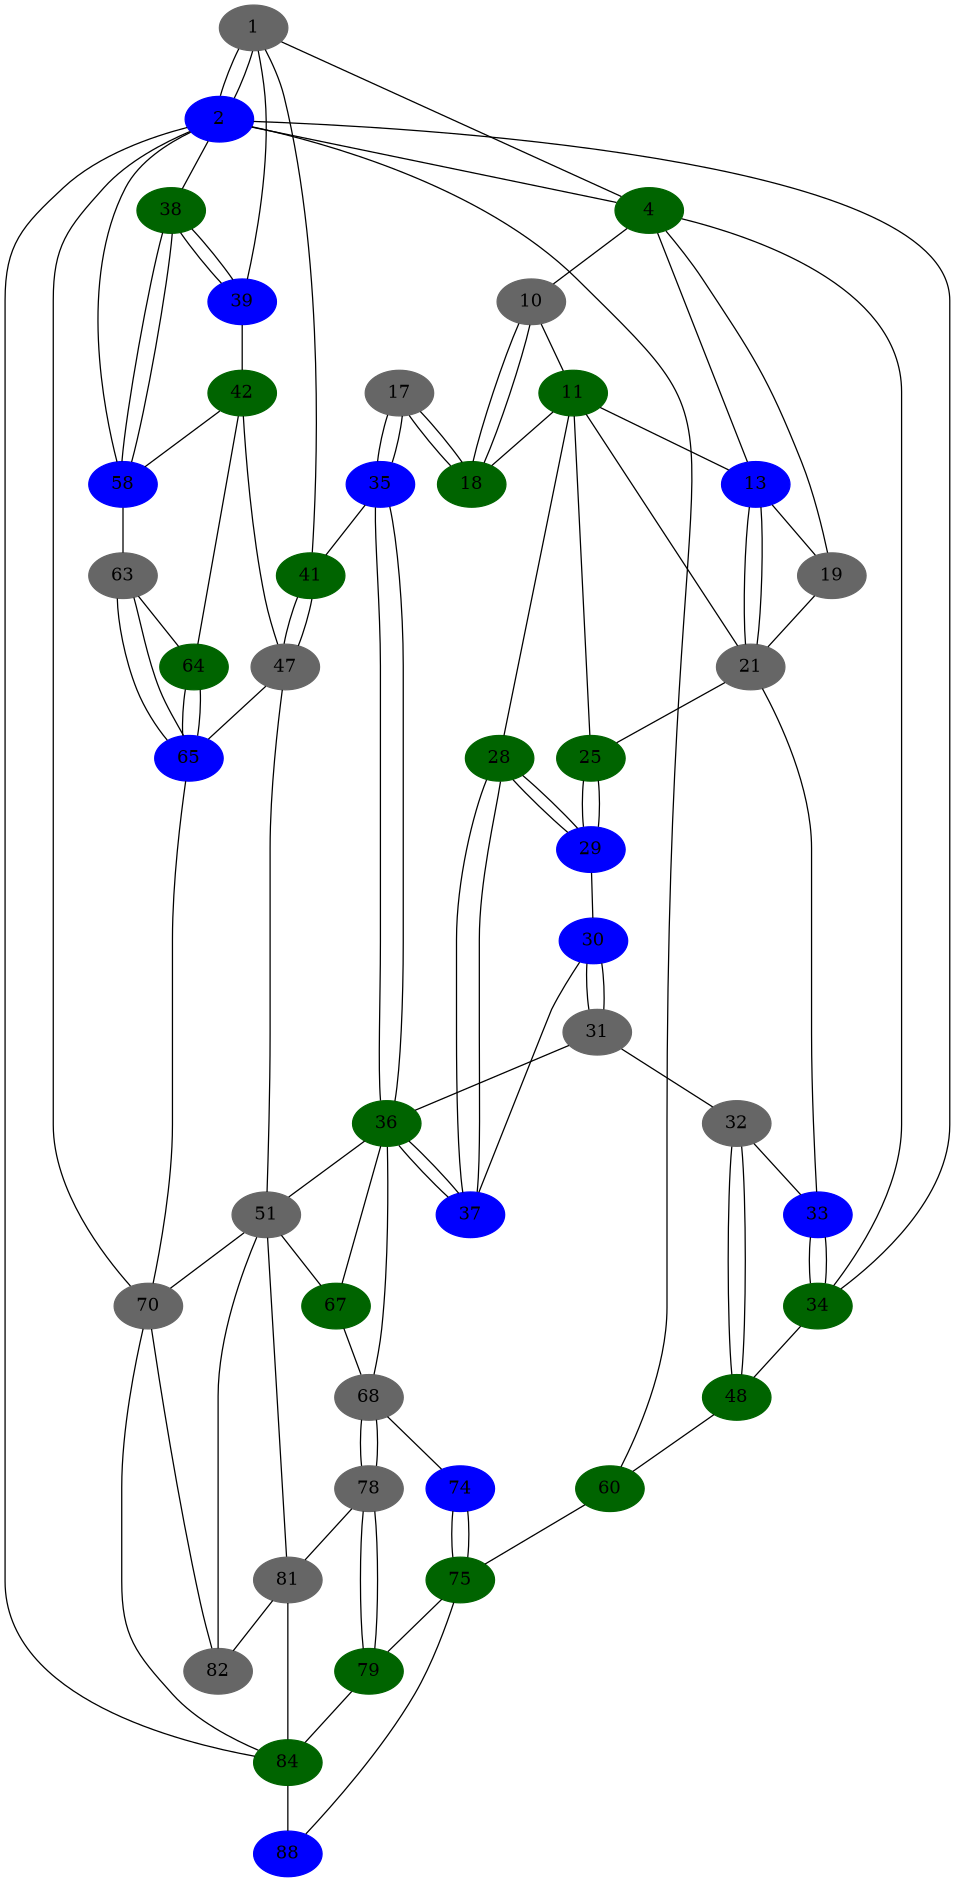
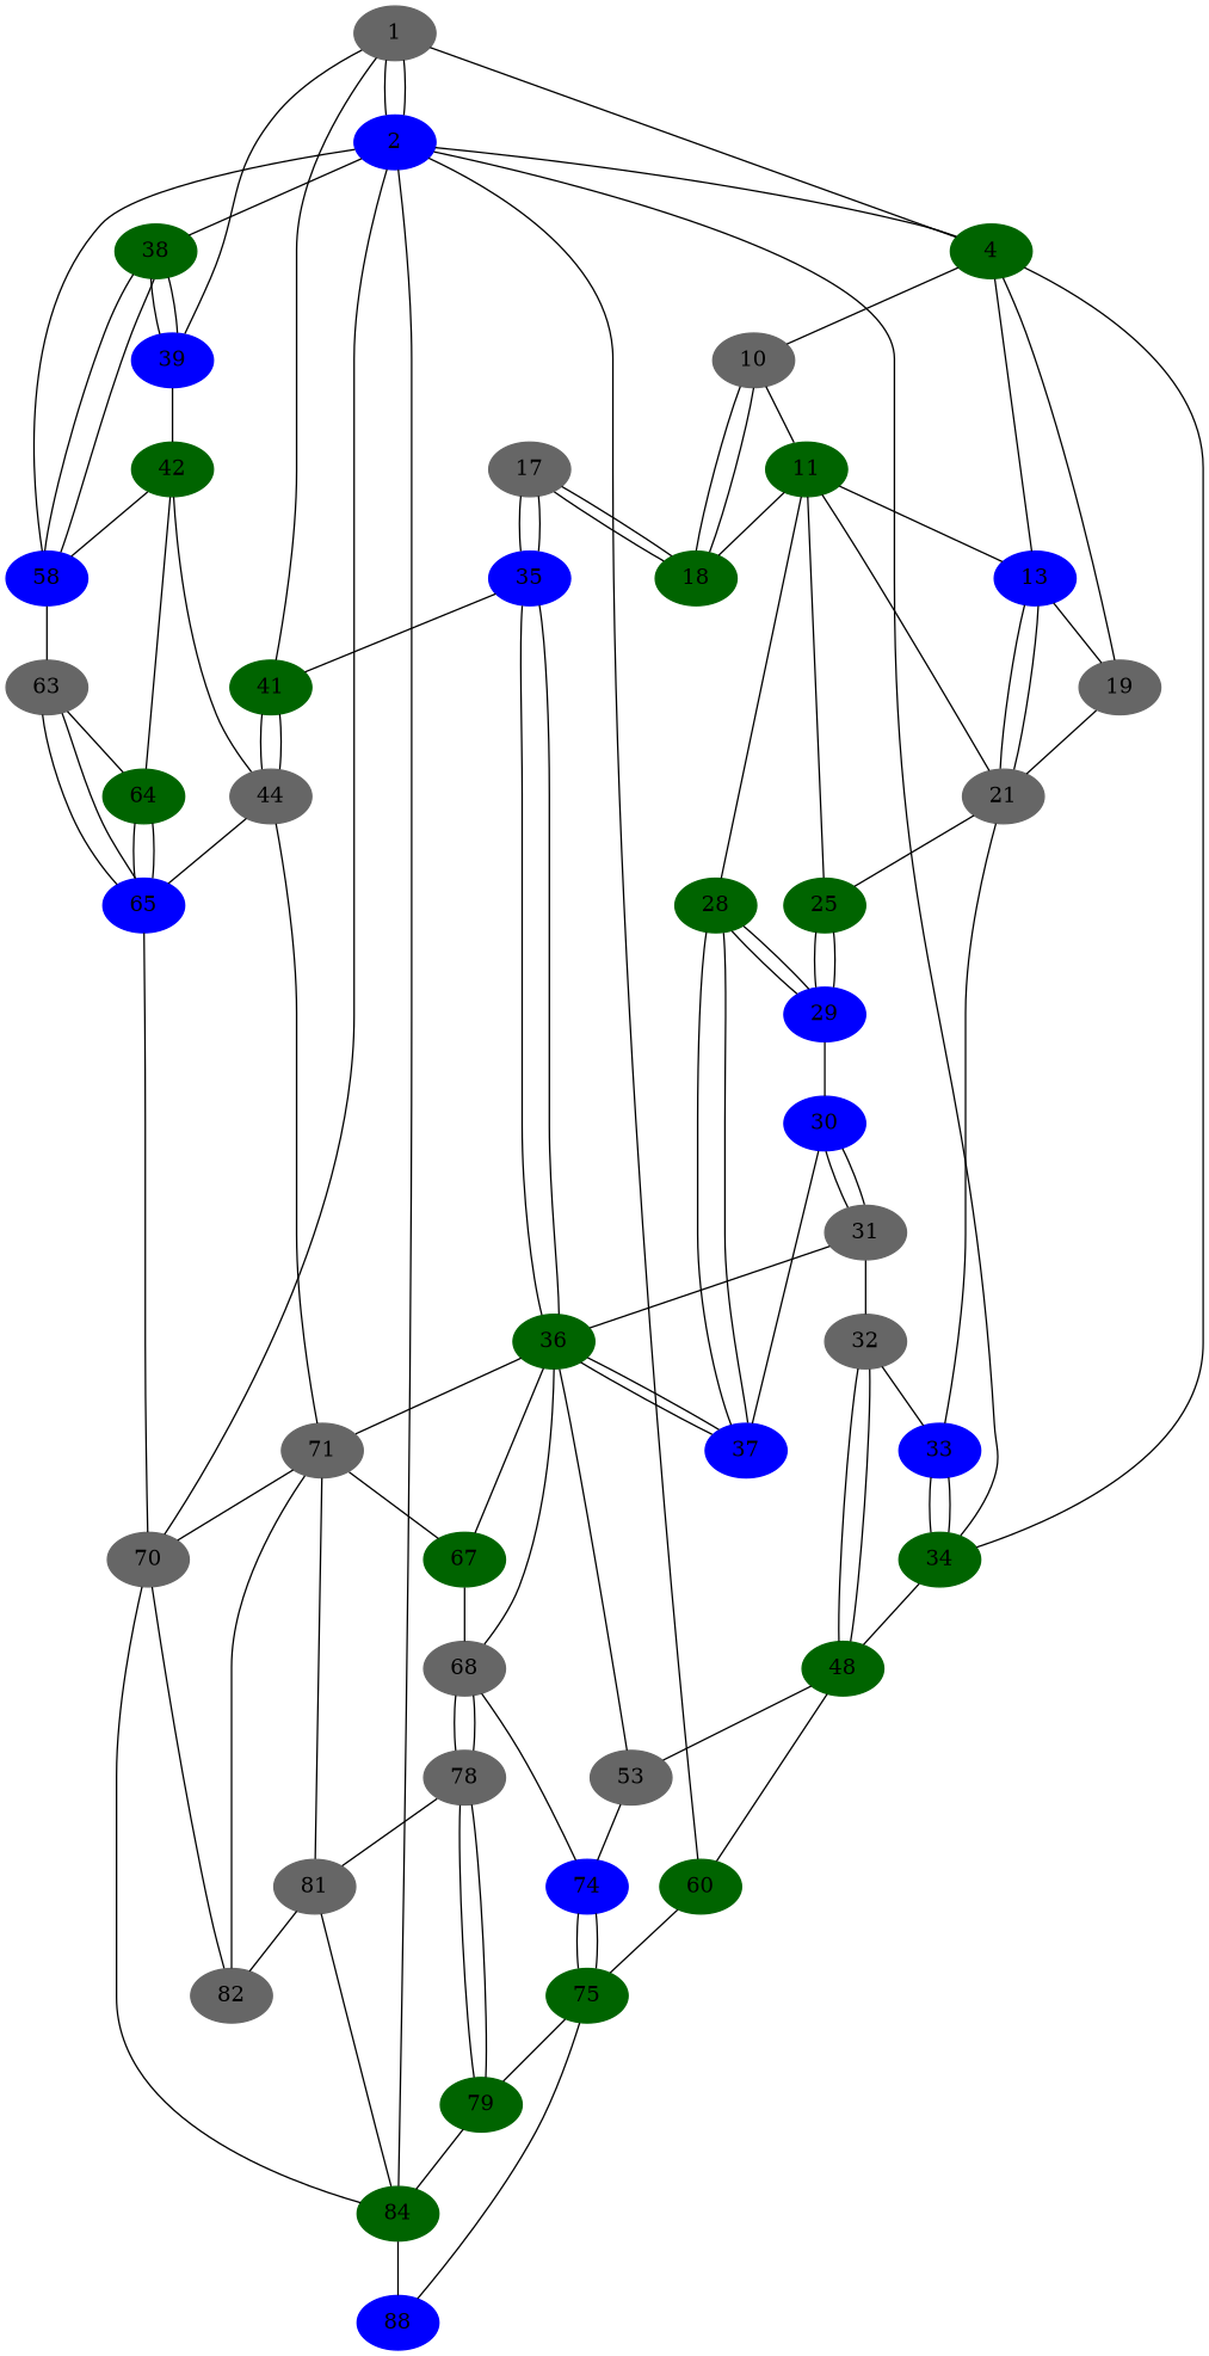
  graph {
    node [color=darkgreen style=filled]
    1 [color=gray40 super="+8"]
    2 [color=blue super="+27+3"]
    4 [super="+20+5"]
    39 [color=blue]
    41
    34 [super="+40"]
    38
    58 [color=blue super="+59"]
    60 [super="+76"]
    n10 [color=gray40 label=70 super="+87+73"]
    84 [super="+85+89"]
    10 [color=gray40]
    13 [color=blue super="+14"]
    19 [color=gray40]
    17 [color=gray40]
    18
    35 [color=blue]
    42 [super="+43"]
-   44 [color=gray40 super="+50" label=47]
+   44 [color=gray40 super="+50"]
    48 [super="+49"]
    63 [color=gray40]
    75 [super="+80"]
    82 [color=gray40]
    88 [color=blue]
    11 [super="+12+24"]
    21 [color=gray40 super="+23+22"]
    25
    28
    33 [color=blue]
    29 [color=blue]
    37 [color=blue]
    36 [super="+45"]
    30 [color=blue]
    31 [color=gray40]
    32 [color=gray40]
-   51 [color=gray40 super="+70"]
+   51 [color=gray40 super="+70" label=71]
+   53 [color=gray40 super="+54"]
    67
    68 [color=gray40 super="+69"]
    81 [color=gray40 super="+83"]
    74 [color=blue]
    78 [color=gray40]
    64
    65 [color=blue super="+66"]
    79
    1 -- 2 [weight=2]
    1 -- 2
    1 -- 4
    1 -- 39
    1 -- 41
    2 -- 4
    2 -- 34
    2 -- 38
    2 -- 58
    2 -- 60
    2 -- n10
    2 -- 84
    4 -- 34
    4 -- 10
    4 -- 13
    4 -- 19
    39 -- 42
    41 -- 44
    41 -- 44
    34 -- 48
    38 -- 39
    38 -- 39
    38 -- 58
    38 -- 58
    58 -- 63
    60 -- 75 [weight=2]
    n10 -- 84
    n10 -- 82
    84 -- 88 [weight=2]
    10 -- 18
    10 -- 18
    10 -- 11
    13 -- 19
    13 -- 21
    13 -- 21
    19 -- 21
    17 -- 18
    17 -- 18
    17 -- 35
    17 -- 35
    35 -- 41
    35 -- 36
    35 -- 36
    42 -- 58
    42 -- 44
    42 -- 64
    44 -- 51
    44 -- 65
    48 -- 60
+   48 -- 53
    63 -- 64
    63 -- 65
    63 -- 65
    75 -- 88
    75 -- 79
    11 -- 13
    11 -- 18
    11 -- 21
    11 -- 25
    11 -- 28
    21 -- 25
    21 -- 33
    25 -- 29
    25 -- 29
    28 -- 29
    28 -- 29
    28 -- 37
    28 -- 37
    33 -- 34
    33 -- 34
    29 -- 30
    36 -- 37
    36 -- 37
    36 -- 51
+   36 -- 53 [weight=2]
    36 -- 67
    36 -- 68
    30 -- 37
    30 -- 31
    30 -- 31
    31 -- 36
    31 -- 32
    32 -- 48
    32 -- 48
    32 -- 33
    51 -- n10
    51 -- 82
    51 -- 67
    51 -- 81
+   53 -- 74
    67 -- 68
    68 -- 74
    68 -- 78
    68 -- 78
    81 -- 84
    81 -- 82
    74 -- 75
    74 -- 75
    78 -- 81
    78 -- 79
    78 -- 79
    64 -- 65
    64 -- 65
    65 -- n10
    79 -- 84
  }
